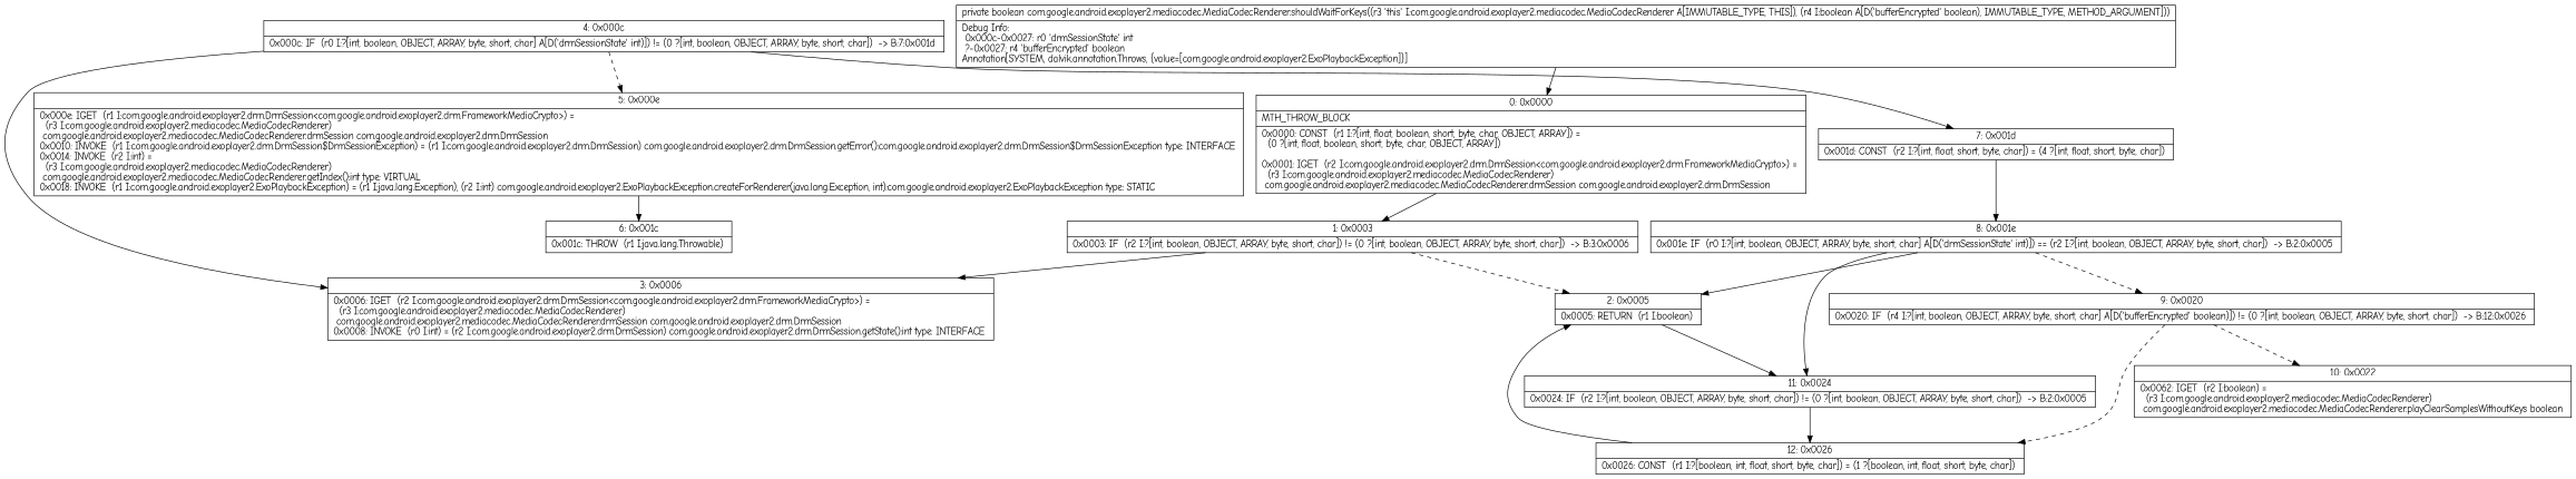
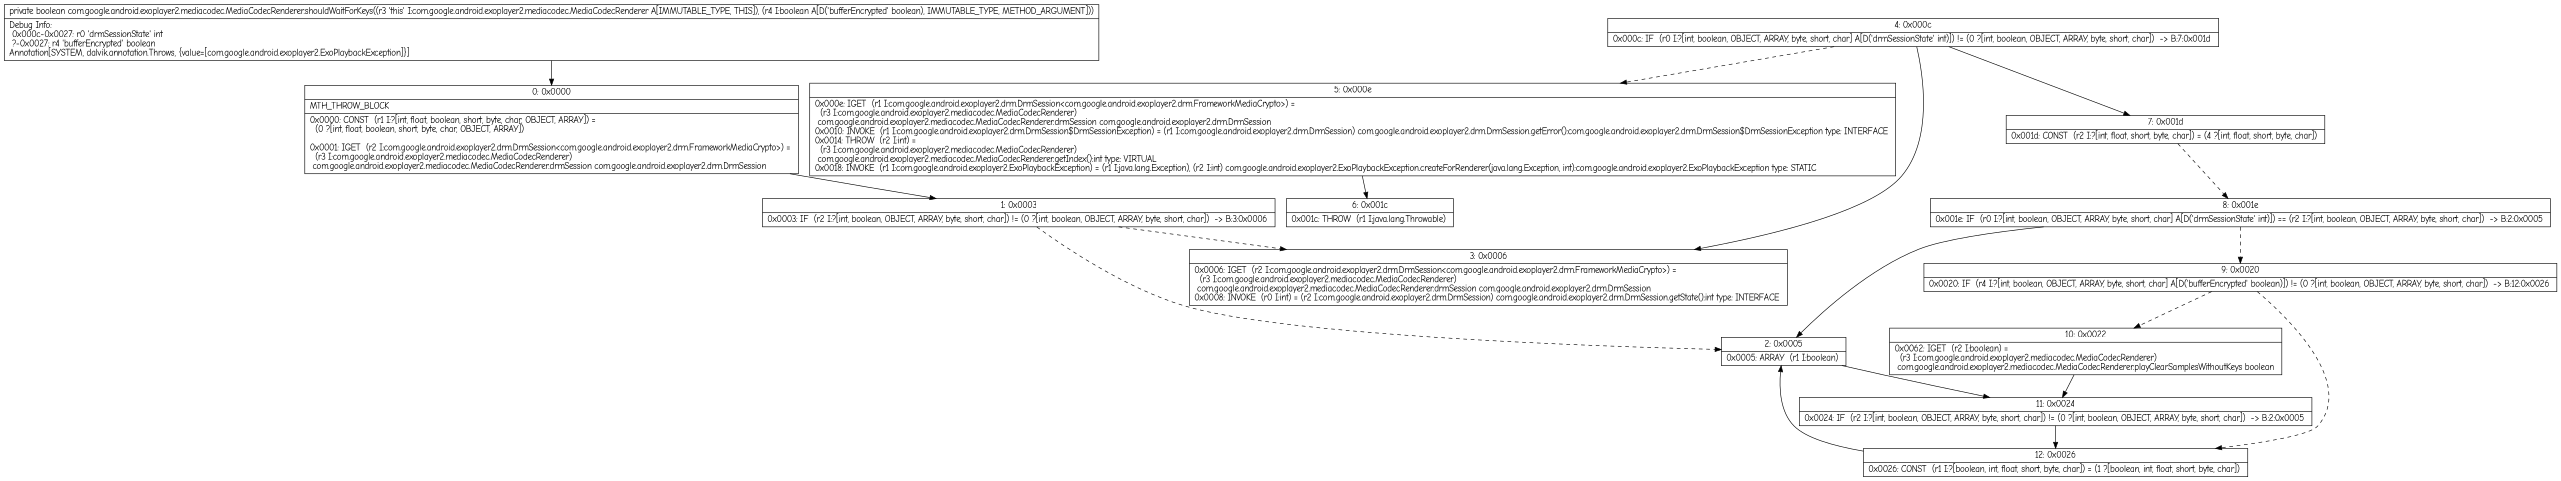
  digraph {
    fontname="Comic Neue"
    node [fontname="Comic Neue" shape=record]
    edge [fontname="Comic Neue"]
    n1 [label="{0\:\ 0x0000|MTH_THROW_BLOCK\l|0x0000: CONST  (r1 I:?[int, float, boolean, short, byte, char, OBJECT, ARRAY]) = \l  (0 ?[int, float, boolean, short, byte, char, OBJECT, ARRAY])\l \l0x0001: IGET  (r2 I:com.google.android.exoplayer2.drm.DrmSession\<com.google.android.exoplayer2.drm.FrameworkMediaCrypto\>) = \l  (r3 I:com.google.android.exoplayer2.mediacodec.MediaCodecRenderer)\l com.google.android.exoplayer2.mediacodec.MediaCodecRenderer.drmSession com.google.android.exoplayer2.drm.DrmSession \l}"]
    n2 [label="{1\:\ 0x0003|0x0003: IF  (r2 I:?[int, boolean, OBJECT, ARRAY, byte, short, char]) != (0 ?[int, boolean, OBJECT, ARRAY, byte, short, char])  \-\> B:3:0x0006 \l}"]
-   n3 [label="{2\:\ 0x0005|0x0005: RETURN  (r1 I:boolean) \l}"]
+   n3 [label="{2\:\ 0x0005|0x0005: ARRAY  (r1 I:boolean) \l}"]
    n4 [label="{3\:\ 0x0006|0x0006: IGET  (r2 I:com.google.android.exoplayer2.drm.DrmSession\<com.google.android.exoplayer2.drm.FrameworkMediaCrypto\>) = \l  (r3 I:com.google.android.exoplayer2.mediacodec.MediaCodecRenderer)\l com.google.android.exoplayer2.mediacodec.MediaCodecRenderer.drmSession com.google.android.exoplayer2.drm.DrmSession \l0x0008: INVOKE  (r0 I:int) = (r2 I:com.google.android.exoplayer2.drm.DrmSession) com.google.android.exoplayer2.drm.DrmSession.getState():int type: INTERFACE \l}"]
    n5 [label="{11\:\ 0x0024|0x0024: IF  (r2 I:?[int, boolean, OBJECT, ARRAY, byte, short, char]) != (0 ?[int, boolean, OBJECT, ARRAY, byte, short, char])  \-\> B:2:0x0005 \l}"]
    n6 [label="{4\:\ 0x000c|0x000c: IF  (r0 I:?[int, boolean, OBJECT, ARRAY, byte, short, char] A[D('drmSessionState' int)]) != (0 ?[int, boolean, OBJECT, ARRAY, byte, short, char])  \-\> B:7:0x001d \l}"]
-   n7 [label="{5\:\ 0x000e|0x000e: IGET  (r1 I:com.google.android.exoplayer2.drm.DrmSession\<com.google.android.exoplayer2.drm.FrameworkMediaCrypto\>) = \l  (r3 I:com.google.android.exoplayer2.mediacodec.MediaCodecRenderer)\l com.google.android.exoplayer2.mediacodec.MediaCodecRenderer.drmSession com.google.android.exoplayer2.drm.DrmSession \l0x0010: INVOKE  (r1 I:com.google.android.exoplayer2.drm.DrmSession$DrmSessionException) = (r1 I:com.google.android.exoplayer2.drm.DrmSession) com.google.android.exoplayer2.drm.DrmSession.getError():com.google.android.exoplayer2.drm.DrmSession$DrmSessionException type: INTERFACE \l0x0014: INVOKE  (r2 I:int) = \l  (r3 I:com.google.android.exoplayer2.mediacodec.MediaCodecRenderer)\l com.google.android.exoplayer2.mediacodec.MediaCodecRenderer.getIndex():int type: VIRTUAL \l0x0018: INVOKE  (r1 I:com.google.android.exoplayer2.ExoPlaybackException) = (r1 I:java.lang.Exception), (r2 I:int) com.google.android.exoplayer2.ExoPlaybackException.createForRenderer(java.lang.Exception, int):com.google.android.exoplayer2.ExoPlaybackException type: STATIC \l}"]
+   n7 [label="{5\:\ 0x000e|0x000e: IGET  (r1 I:com.google.android.exoplayer2.drm.DrmSession\<com.google.android.exoplayer2.drm.FrameworkMediaCrypto\>) = \l  (r3 I:com.google.android.exoplayer2.mediacodec.MediaCodecRenderer)\l com.google.android.exoplayer2.mediacodec.MediaCodecRenderer.drmSession com.google.android.exoplayer2.drm.DrmSession \l0x0010: INVOKE  (r1 I:com.google.android.exoplayer2.drm.DrmSession$DrmSessionException) = (r1 I:com.google.android.exoplayer2.drm.DrmSession) com.google.android.exoplayer2.drm.DrmSession.getError():com.google.android.exoplayer2.drm.DrmSession$DrmSessionException type: INTERFACE \l0x0014: THROW  (r2 I:int) = \l  (r3 I:com.google.android.exoplayer2.mediacodec.MediaCodecRenderer)\l com.google.android.exoplayer2.mediacodec.MediaCodecRenderer.getIndex():int type: VIRTUAL \l0x0018: INVOKE  (r1 I:com.google.android.exoplayer2.ExoPlaybackException) = (r1 I:java.lang.Exception), (r2 I:int) com.google.android.exoplayer2.ExoPlaybackException.createForRenderer(java.lang.Exception, int):com.google.android.exoplayer2.ExoPlaybackException type: STATIC \l}"]
    n8 [label="{7\:\ 0x001d|0x001d: CONST  (r2 I:?[int, float, short, byte, char]) = (4 ?[int, float, short, byte, char]) \l}"]
    n9 [label="{6\:\ 0x001c|0x001c: THROW  (r1 I:java.lang.Throwable) \l}"]
    n10 [label="{8\:\ 0x001e|0x001e: IF  (r0 I:?[int, boolean, OBJECT, ARRAY, byte, short, char] A[D('drmSessionState' int)]) == (r2 I:?[int, boolean, OBJECT, ARRAY, byte, short, char])  \-\> B:2:0x0005 \l}"]
    n11 [label="{9\:\ 0x0020|0x0020: IF  (r4 I:?[int, boolean, OBJECT, ARRAY, byte, short, char] A[D('bufferEncrypted' boolean)]) != (0 ?[int, boolean, OBJECT, ARRAY, byte, short, char])  \-\> B:12:0x0026 \l}"]
    n12 [label="{10\:\ 0x0022|0x0062: IGET  (r2 I:boolean) = \l  (r3 I:com.google.android.exoplayer2.mediacodec.MediaCodecRenderer)\l com.google.android.exoplayer2.mediacodec.MediaCodecRenderer.playClearSamplesWithoutKeys boolean \l}"]
    n13 [label="{12\:\ 0x0026|0x0026: CONST  (r1 I:?[boolean, int, float, short, byte, char]) = (1 ?[boolean, int, float, short, byte, char]) \l}"]
    n14 [label="{private boolean com.google.android.exoplayer2.mediacodec.MediaCodecRenderer.shouldWaitForKeys((r3 'this' I:com.google.android.exoplayer2.mediacodec.MediaCodecRenderer A[IMMUTABLE_TYPE, THIS]), (r4 I:boolean A[D('bufferEncrypted' boolean), IMMUTABLE_TYPE, METHOD_ARGUMENT]))  | Debug Info:\l  0x000c\-0x0027: r0 'drmSessionState' int\l  ?\-0x0027: r4 'bufferEncrypted' boolean\lAnnotation[SYSTEM, dalvik.annotation.Throws, \{value=[com.google.android.exoplayer2.ExoPlaybackException]\}]\l}"]
    n1 -> n2
    n2 -> n3 [style=dashed]
-   n2 -> n4
+   n2 -> n4 [style=dashed]
    n3 -> n5
    n5 -> n13 [style=solid]
    n6 -> n4
    n6 -> n7 [style=dashed]
    n6 -> n8
    n7 -> n9
-   n8 -> n10
+   n8 -> n10 [style=dashed]
    n10 -> n3
    n10 -> n11 [style=dashed]
    n11 -> n12 [style=dashed]
    n11 -> n13 [style=dashed]
-   n10 -> n5
+   n12 -> n5
    n13 -> n3
    n14 -> n1
  }
